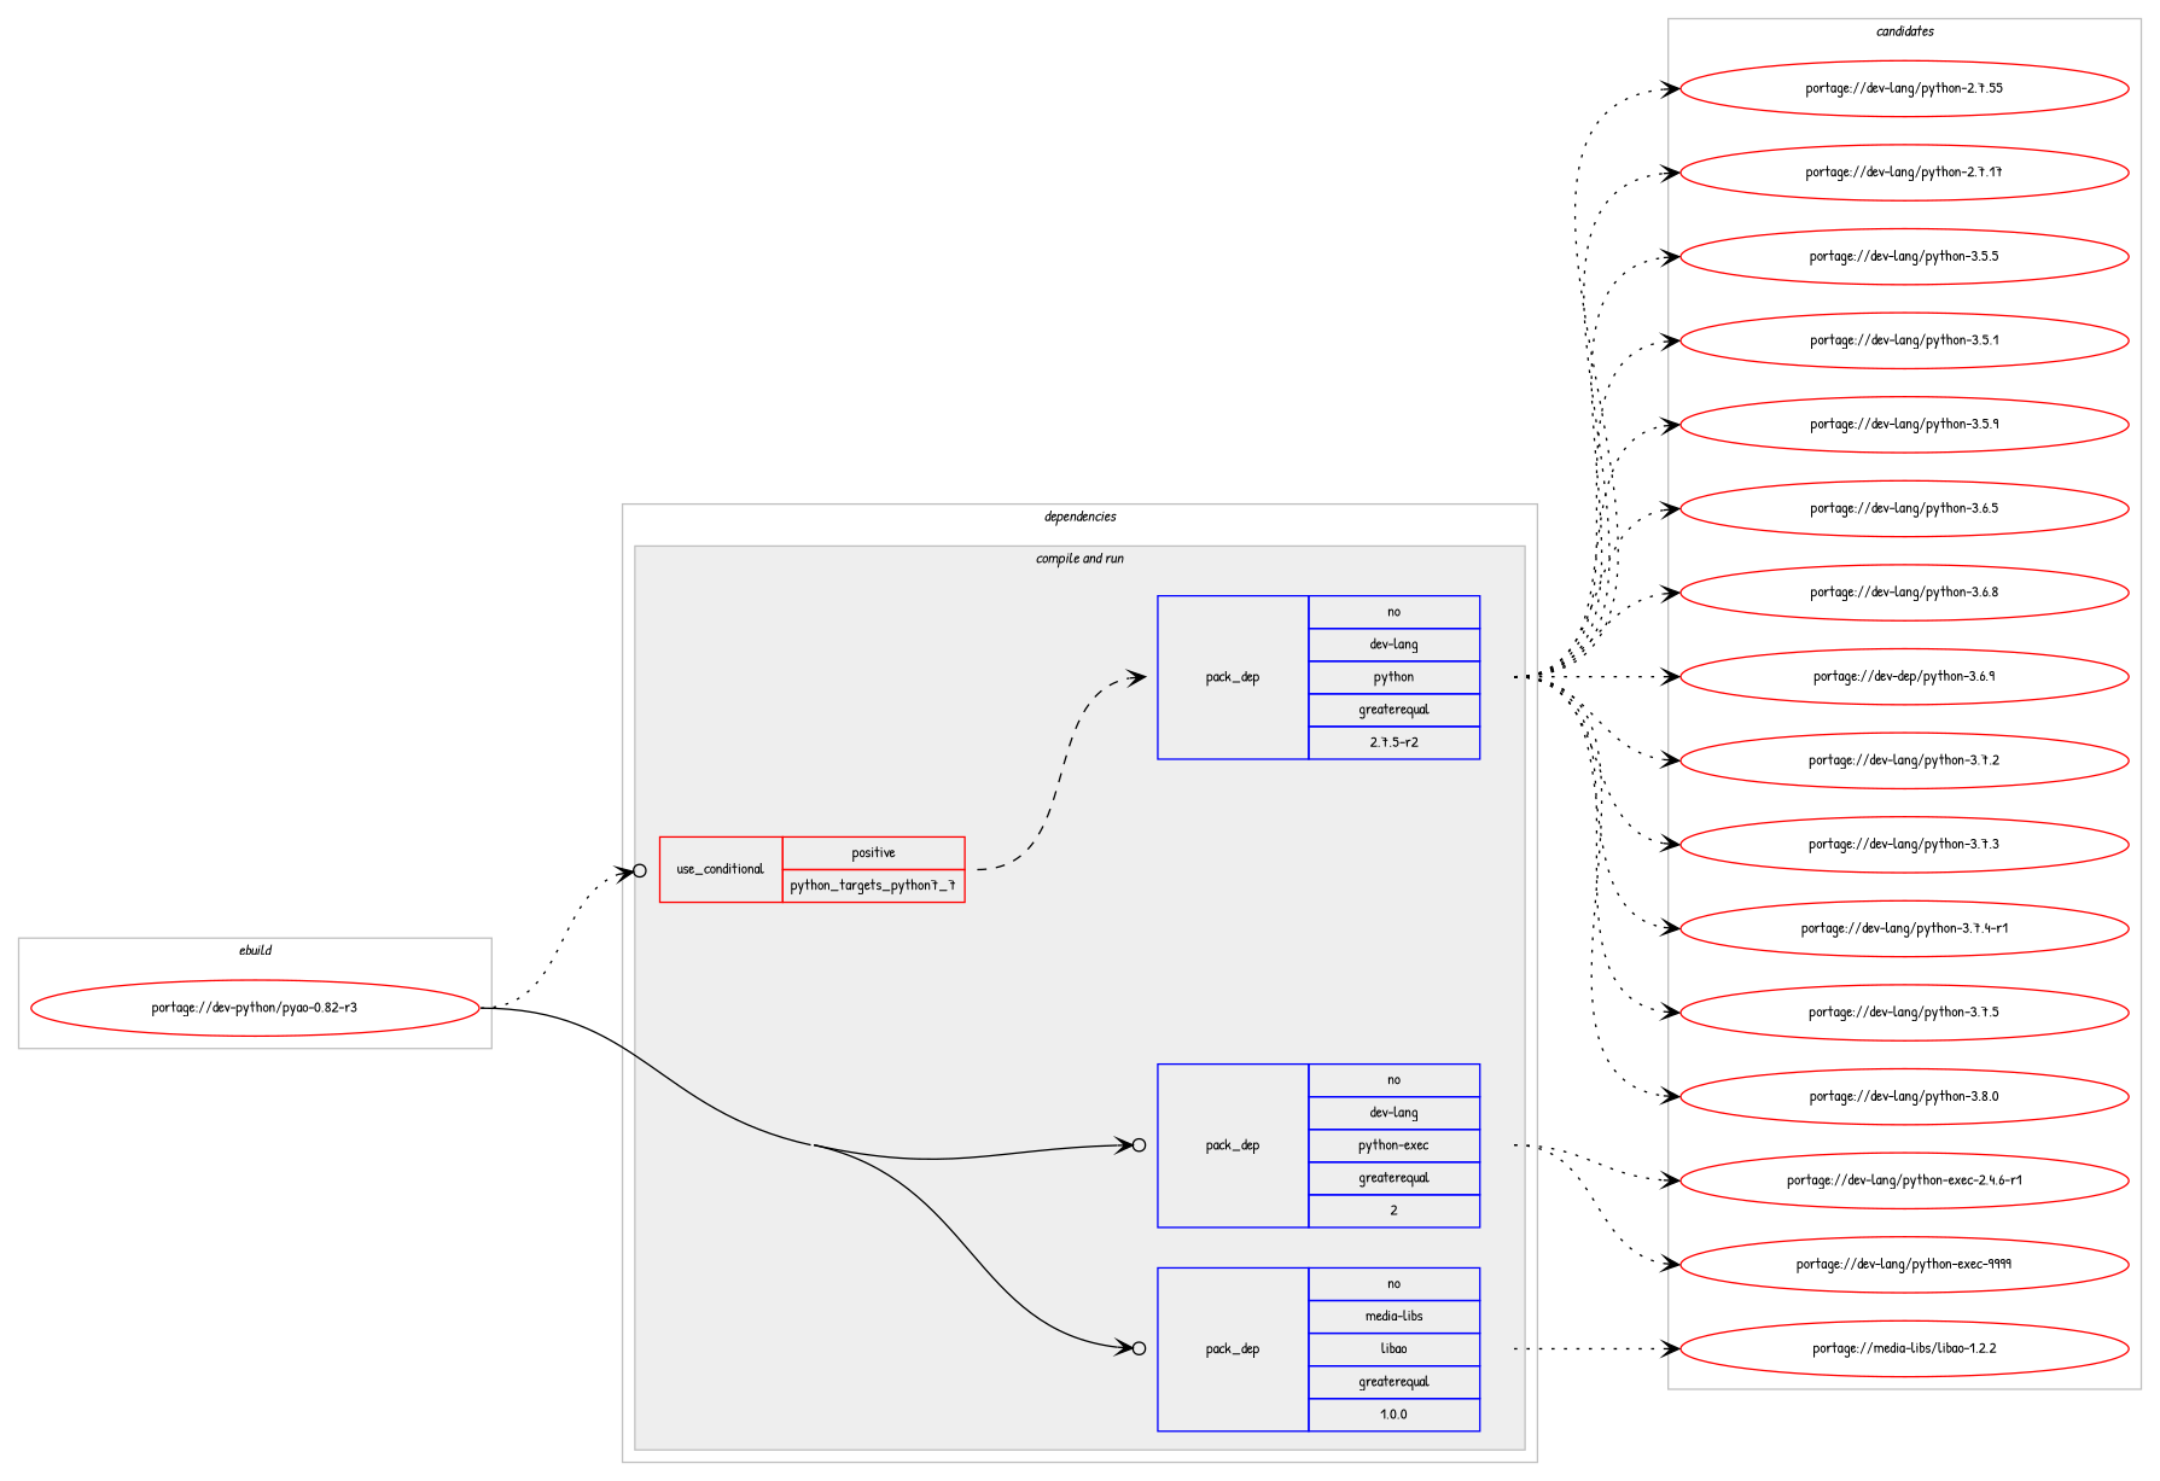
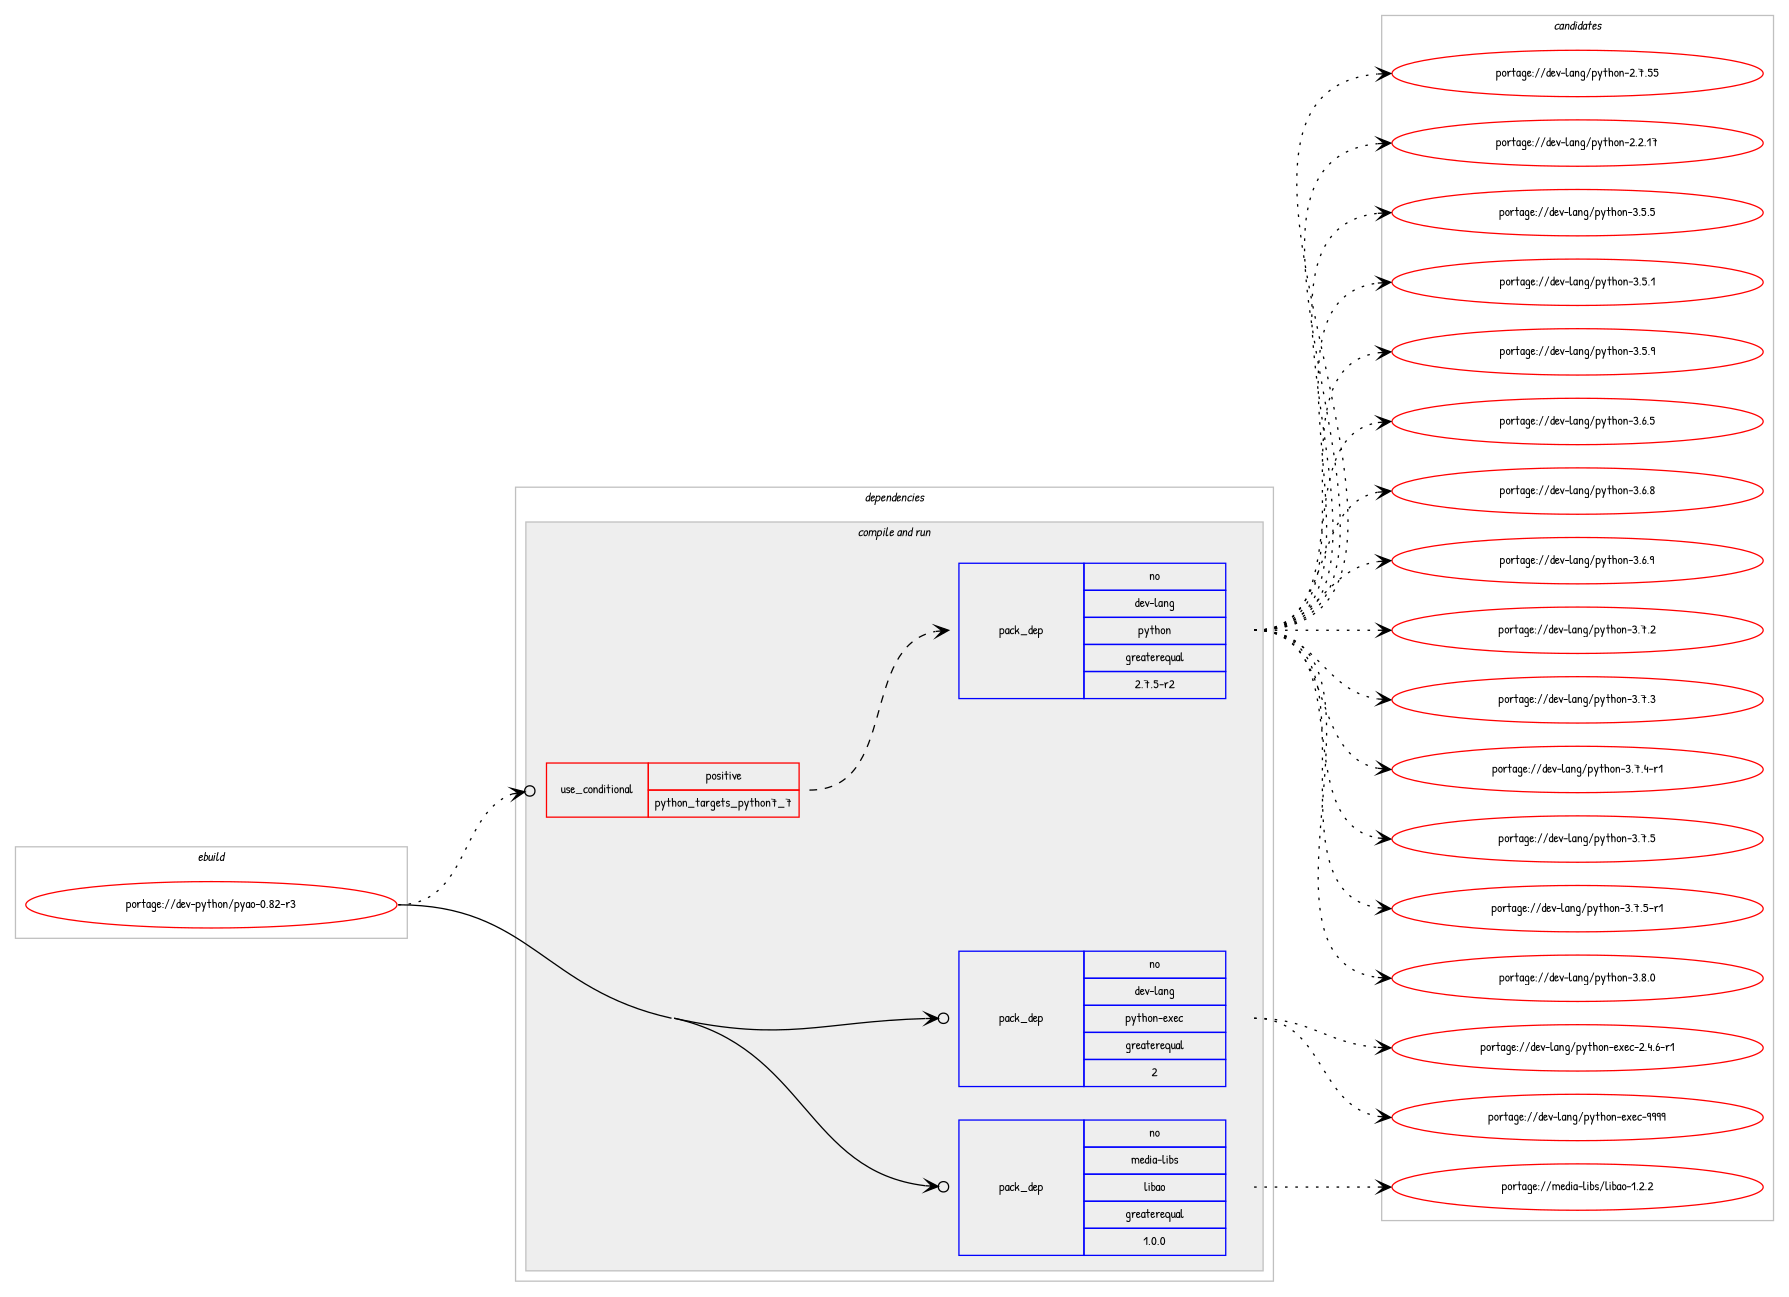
  digraph {
    compound=true
    concentrate=true
    fontname="Patrick Hand"
    fontsize=10
    newrank=true
    rankdir=LR
    ranksep=1.5
    node [color=red fontname="Patrick Hand" fontsize=10]
    edge [arrowhead=vee fontname="Patrick Hand" headport=w style=dotted tailport=e weight=100]
    n1 [label="portage://dev-python/pyao-0.82-r3" width=4]
    n2 [color=blue label=<<TABLE BORDER="0" CELLBORDER="1" CELLSPACING="0" CELLPADDING="4" WIDTH="220"><TR><TD ROWSPAN="6" CELLPADDING="30">pack_dep</TD></TR><TR><TD WIDTH="110">no</TD></TR><TR><TD>dev-lang</TD></TR><TR><TD>python</TD></TR><TR><TD>greaterequal</TD></TR><TR><TD>2.7.5-r2</TD></TR></TABLE>> shape=none]
    n3 [label=<<TABLE BORDER="0" CELLBORDER="1" CELLSPACING="0" CELLPADDING="4"><TR><TD ROWSPAN="3" CELLPADDING="10">use_conditional</TD></TR><TR><TD>positive</TD></TR><TR><TD>python_targets_python7_7</TD></TR></TABLE>> shape=none]
    n4 [color=blue label=<<TABLE BORDER="0" CELLBORDER="1" CELLSPACING="0" CELLPADDING="4" WIDTH="220"><TR><TD ROWSPAN="6" CELLPADDING="30">pack_dep</TD></TR><TR><TD WIDTH="110">no</TD></TR><TR><TD>dev-lang</TD></TR><TR><TD>python-exec</TD></TR><TR><TD>greaterequal</TD></TR><TR><TD>2</TD></TR></TABLE>> shape=none]
    n5 [color=blue label=<<TABLE BORDER="0" CELLBORDER="1" CELLSPACING="0" CELLPADDING="4" WIDTH="220"><TR><TD ROWSPAN="6" CELLPADDING="30">pack_dep</TD></TR><TR><TD WIDTH="110">no</TD></TR><TR><TD>media-libs</TD></TR><TR><TD>libao</TD></TR><TR><TD>greaterequal</TD></TR><TR><TD>1.0.0</TD></TR></TABLE>> shape=none]
    n6 [label="portage://dev-lang/python-2.7.55" width=4]
-   n7 [label="portage://dev-lang/python-2.7.17" width=4]
+   n7 [label="portage://dev-lang/python-2.2.17" width=4]
    n8 [label="portage://dev-lang/python-3.5.5" width=4]
    n9 [label="portage://dev-lang/python-3.5.1" width=4]
    n10 [label="portage://dev-lang/python-3.5.9" width=4]
    n11 [label="portage://dev-lang/python-3.6.5" width=4]
    n12 [label="portage://dev-lang/python-3.6.8" width=4]
-   n13 [label="portage://dev-dep/python-3.6.9" width=4]
+   n13 [label="portage://dev-lang/python-3.6.9" width=4]
    n14 [label="portage://dev-lang/python-3.7.2" width=4]
    n15 [label="portage://dev-lang/python-3.7.3" width=4]
    n16 [label="portage://dev-lang/python-3.7.4-r1" width=4]
    n17 [label="portage://dev-lang/python-3.7.5" width=4]
+   n18 [label="portage://dev-lang/python-3.7.5-r1" width=4]
    n19 [label="portage://dev-lang/python-3.8.0" width=4]
    n20 [label="portage://dev-lang/python-exec-2.4.6-r1" width=4]
    n21 [label="portage://dev-lang/python-exec-9999" width=4]
    n22 [label="portage://media-libs/libao-1.2.2" width=4]
    subgraph cluster_1 {
      color=gray
      label=<<i>ebuild</i>>
      rank=same
      n1
    }
    subgraph cluster_2 {
      color=gray
      label=<<i>dependencies</i>>
      subgraph cluster_3 {
        color=gray
        fillcolor="#eeeeee"
        label=<<i>compile</i>>
        style=filled
      }
      subgraph cluster_4 {
        color=gray
        fillcolor="#eeeeee"
        label=<<i>compile and run</i>>
        style=filled
        subgraph sub_5 {
          color=gray
          fillcolor="#eeeeee"
          label=<<i>compile and run</i>>
          style=filled
          n3
          subgraph sub_6 {
            color=gray
            fillcolor="#eeeeee"
            label=<<i>compile and run</i>>
            style=filled
            n2
          }
        }
        subgraph sub_7 {
          color=gray
          fillcolor="#eeeeee"
          label=<<i>compile and run</i>>
          style=filled
          n4
        }
        subgraph sub_8 {
          color=gray
          fillcolor="#eeeeee"
          label=<<i>compile and run</i>>
          style=filled
          n5
        }
      }
      subgraph cluster_9 {
        color=gray
        fillcolor="#eeeeee"
        label=<<i>run</i>>
        style=filled
      }
    }
    subgraph cluster_10 {
      color=gray
      label=<<i>candidates</i>>
      rank=same
      subgraph sub_11 {
        color=black
        label=<<i>candidates</i>>
        nodesep=1
        rank=same
        n6
        n7
        n8
        n9
        n10
        n11
        n12
        n13
        n14
        n15
        n16
        n17
+       n18
        n19
      }
      subgraph sub_12 {
        color=black
        label=<<i>candidates</i>>
        nodesep=1
        rank=same
        n20
        n21
      }
      subgraph sub_13 {
        color=black
        label=<<i>candidates</i>>
        nodesep=1
        rank=same
        n22
      }
    }
    n1 -> n3 [arrowhead=odotvee weight=20]
    n1 -> n4 [arrowhead=odotvee style=solid weight=20]
    n1 -> n5 [arrowhead=odotvee style=solid weight=20]
    n2 -> n6
    n2 -> n7
    n2 -> n8
    n2 -> n9
    n2 -> n10
    n2 -> n11
    n2 -> n12
    n2 -> n13
    n2 -> n14
    n2 -> n15
    n2 -> n16
    n2 -> n17
+   n2 -> n18
    n2 -> n19
    n3 -> n2 [style=dashed weight=20]
    n4 -> n20
    n4 -> n21
    n5 -> n22
  }
